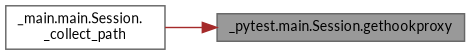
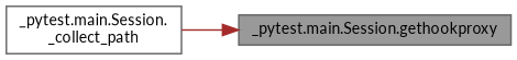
  digraph {
    rankdir=RL
    fontname=Lato
    node [fontname=Lato fontsize=10 shape=box style=filled]
    n1 [color=gray40 fillcolor=grey60 fontcolor=black height=0.2 label="_pytest.main.Session.gethookproxy" width=0.4]
-   n2 [color=grey40 fillcolor=white height=0.2 label="_main.main.Session.\l_collect_path" width=0.4]
+   n2 [color=grey40 fillcolor=white height=0.2 label="_pytest.main.Session.\l_collect_path" width=0.4]
    n1 -> n2 [color=brown dir=back fontname=Lato fontsize=10 labelfontname=Helvetica labelfontsize=10 style=solid]
  }
